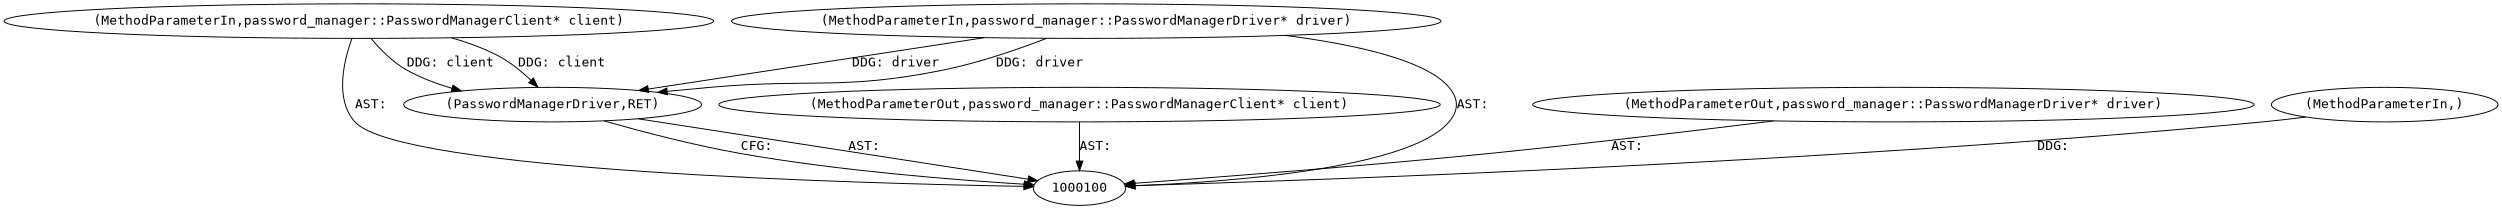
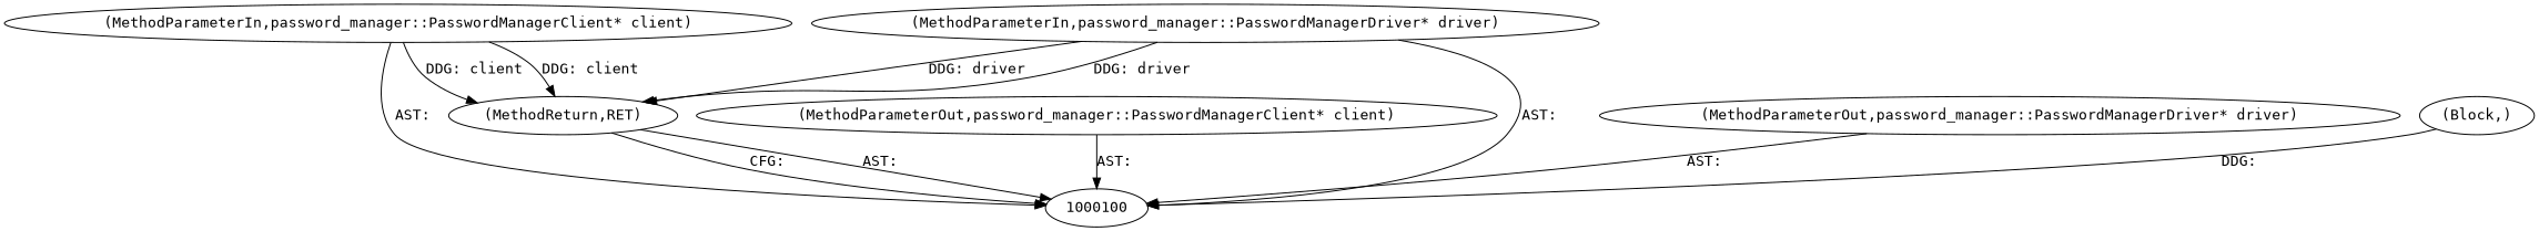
  digraph {
    fontname="DejaVu Sans Mono"
    node [fontname="DejaVu Sans Mono"]
    edge [fontname="DejaVu Sans Mono"]
-   n1 [label="(PasswordManagerDriver,RET)"]
+   n1 [label="(MethodReturn,RET)"]
    1000100
    n3 [label="(MethodParameterIn,password_manager::PasswordManagerClient* client)"]
    n4 [label="(MethodParameterOut,password_manager::PasswordManagerClient* client)"]
    n5 [label="(MethodParameterIn,password_manager::PasswordManagerDriver* driver)"]
    n6 [label="(MethodParameterOut,password_manager::PasswordManagerDriver* driver)"]
-   n7 [label="(MethodParameterIn,)"]
+   n7 [label="(Block,)"]
    n1 -> 1000100 [label="AST: "]
    n1 -> 1000100 [label="CFG: "]
    n3 -> n1 [label="DDG: client"]
    n3 -> n1 [label="DDG: client"]
    n3 -> 1000100 [label="AST: "]
    n4 -> 1000100 [label="AST: "]
    n5 -> n1 [label="DDG: driver"]
    n5 -> n1 [label="DDG: driver"]
    n5 -> 1000100 [label="AST: "]
    n6 -> 1000100 [label="AST: "]
    n7 -> 1000100 [label="DDG: "]
  }
